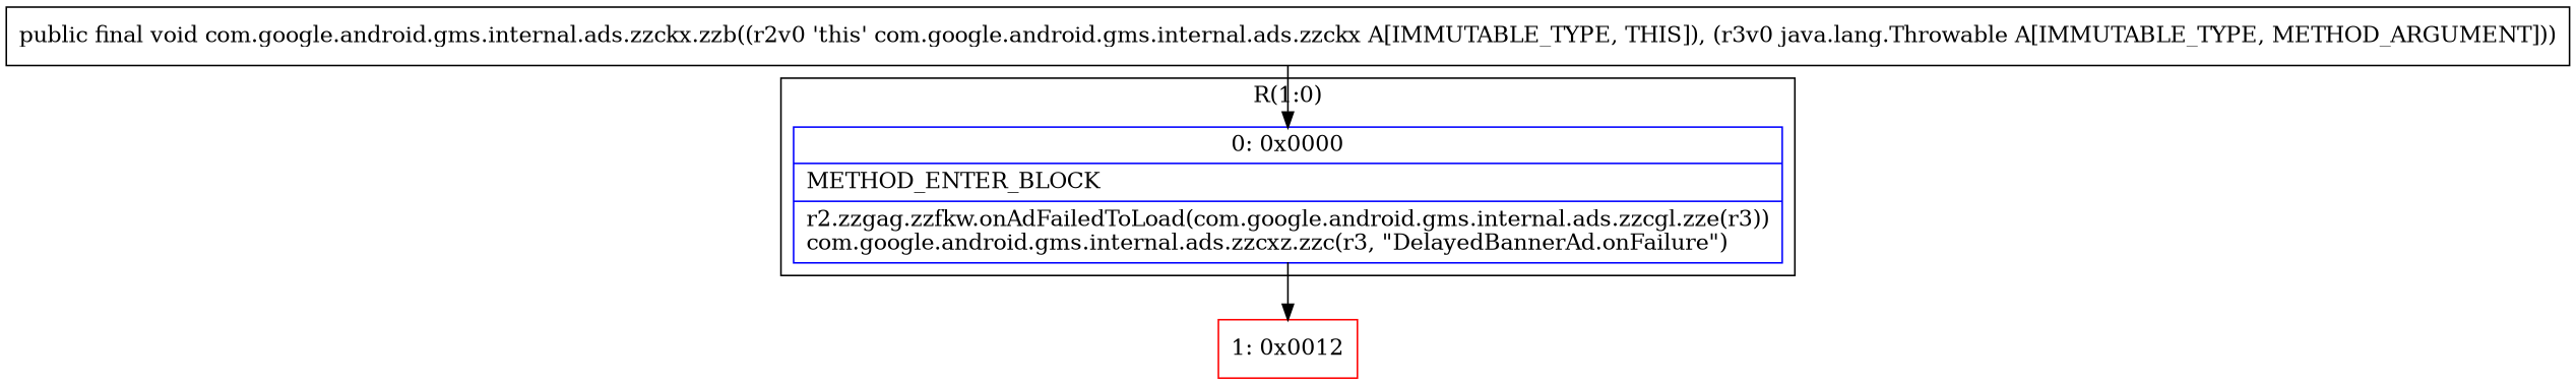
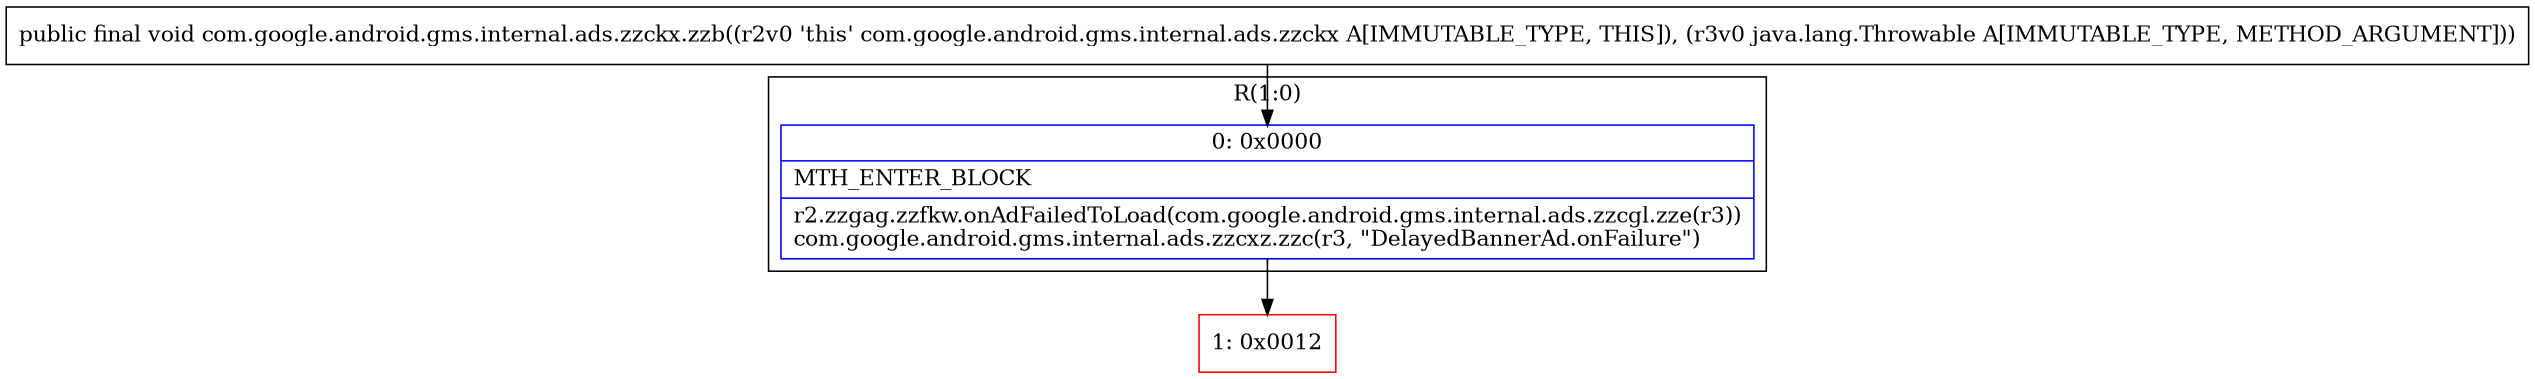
  digraph {
    fontname="DejaVu Serif"
    node [shape=record fontname="DejaVu Serif"]
    edge [fontname="DejaVu Serif"]
-   n1 [color=blue label="{0\:\ 0x0000|METHOD_ENTER_BLOCK\l|r2.zzgag.zzfkw.onAdFailedToLoad(com.google.android.gms.internal.ads.zzcgl.zze(r3))\lcom.google.android.gms.internal.ads.zzcxz.zzc(r3, \"DelayedBannerAd.onFailure\")\l}"]
+   n1 [color=blue label="{0\:\ 0x0000|MTH_ENTER_BLOCK\l|r2.zzgag.zzfkw.onAdFailedToLoad(com.google.android.gms.internal.ads.zzcgl.zze(r3))\lcom.google.android.gms.internal.ads.zzcxz.zzc(r3, \"DelayedBannerAd.onFailure\")\l}"]
    n2 [color=red label="{1\:\ 0x0012}"]
    n3 [label="{public final void com.google.android.gms.internal.ads.zzckx.zzb((r2v0 'this' com.google.android.gms.internal.ads.zzckx A[IMMUTABLE_TYPE, THIS]), (r3v0 java.lang.Throwable A[IMMUTABLE_TYPE, METHOD_ARGUMENT])) }"]
    subgraph cluster_1 {
      label="R(1:0)"
      n1
    }
    n1 -> n2
    n3 -> n1
  }
